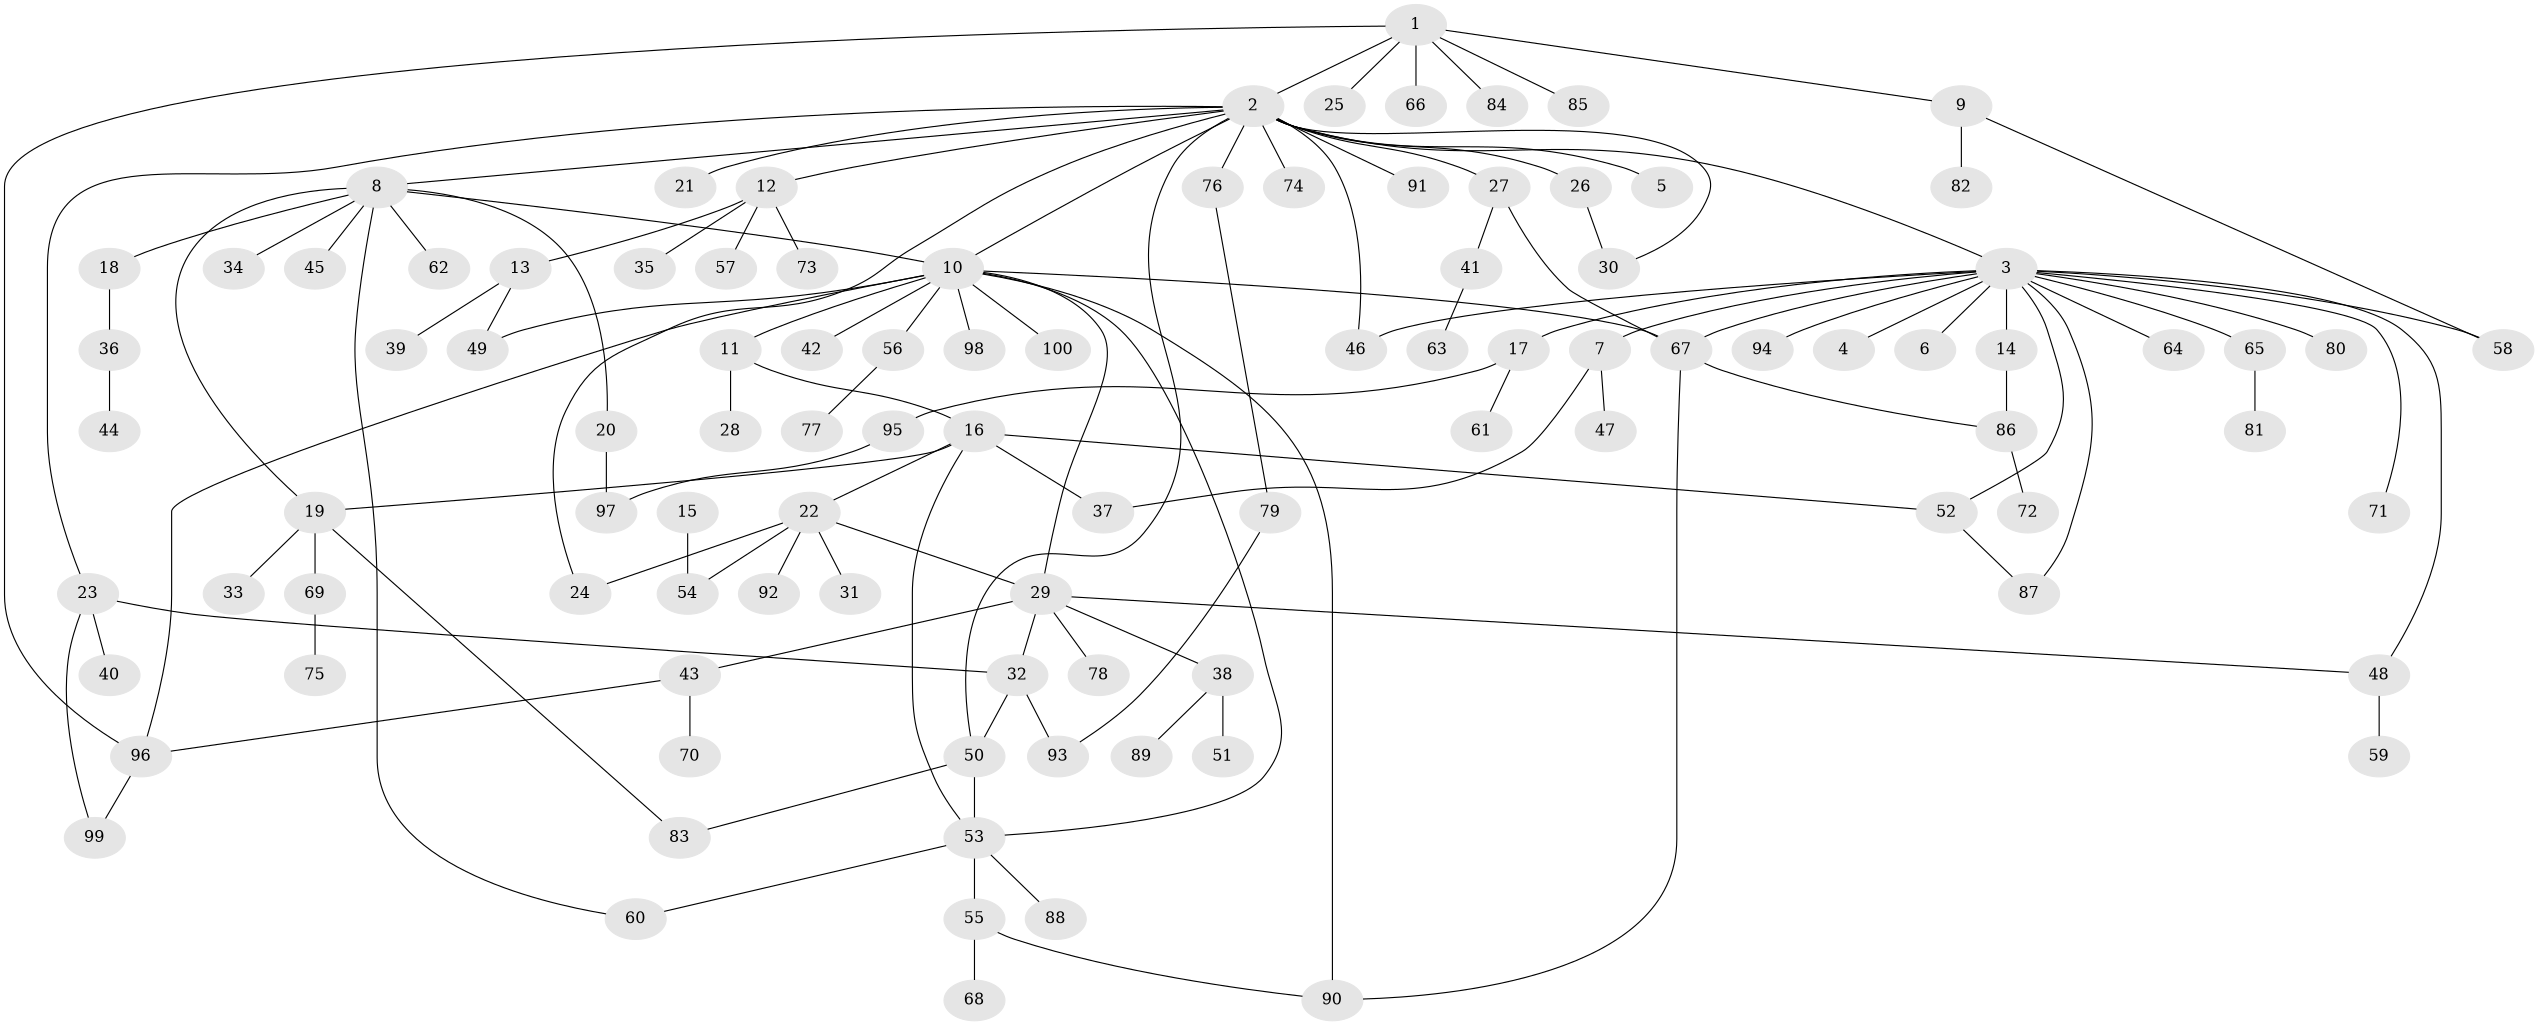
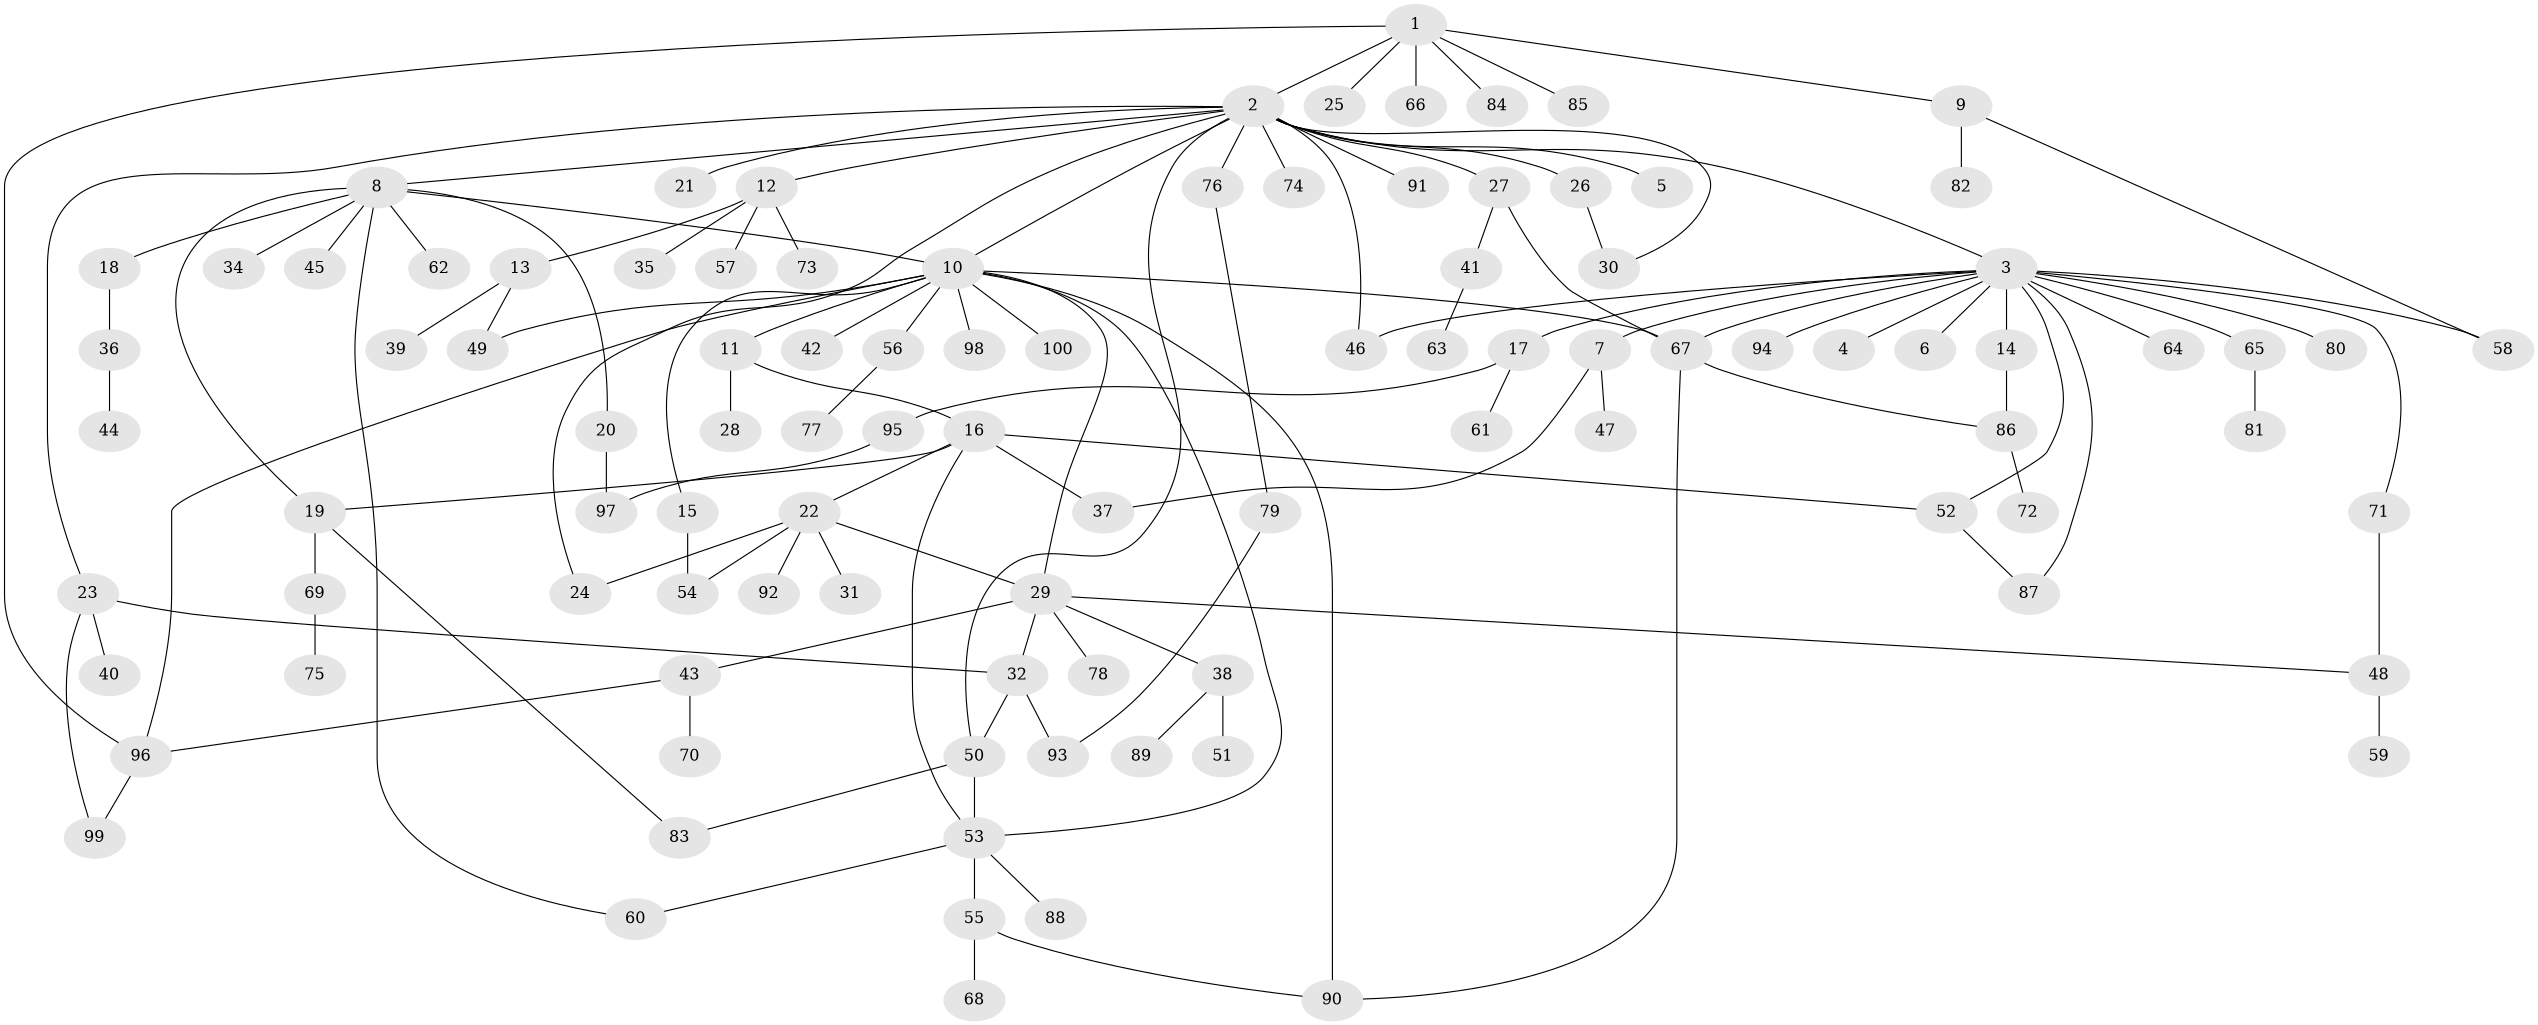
  graph {
    node [color=gray90 style=filled]
    1
    2
    9
    25
    66
    84
    85
    96
    3
    5
    8
    10
    12
    21
    23
    24
    26
    27
    46
    50
    74
    76
    91
    30
    58
    82
    99
    17
    4
    6
    7
    14
    48
    52
    64
    65
    67
    71
    80
    87
    94
    18
    19
    20
    34
    45
    60
    62
    11
    15
    29
    42
    49
    53
    56
    90
    98
    100
    13
    35
    57
    73
    61
    95
    32
    40
    41
    83
    79
    37
    47
    86
    59
    81
    36
-   33
    69
    97
    16
    28
    54
    38
    43
    78
    55
    88
    77
    22
    39
    72
    31
    92
    44
    75
    93
    63
    51
    89
    70
    68
    1 -- 2
    1 -- 9
    1 -- 25
    1 -- 66
    1 -- 84
    1 -- 85
    1 -- 96
    2 -- 3
    2 -- 5
    2 -- 8
    2 -- 10
    2 -- 12
    2 -- 21
    2 -- 23
    2 -- 24
    2 -- 26
    2 -- 27
    2 -- 46
    2 -- 50
    2 -- 74
    2 -- 76
    2 -- 91
    2 -- 30
    9 -- 58
    9 -- 82
    96 -- 99
    3 -- 46
    3 -- 58
    3 -- 17
    3 -- 4
    3 -- 6
    3 -- 7
    3 -- 14
-   3 -- 48
+   71 -- 48
    3 -- 52
    3 -- 64
    3 -- 65
    3 -- 67
    3 -- 71
    3 -- 80
    3 -- 87
    3 -- 94
    8 -- 10
    8 -- 18
    8 -- 19
    8 -- 20
    8 -- 34
    8 -- 45
    8 -- 60
    8 -- 62
    10 -- 96
    10 -- 67
    10 -- 11
+   10 -- 15
    10 -- 29
    10 -- 42
    10 -- 49
    10 -- 53
    10 -- 56
    10 -- 90
    10 -- 98
    10 -- 100
    12 -- 13
    12 -- 35
    12 -- 57
    12 -- 73
    23 -- 99
    23 -- 32
    23 -- 40
    26 -- 30
    27 -- 67
    27 -- 41
    50 -- 53
    50 -- 83
    76 -- 79
    17 -- 61
    17 -- 95
    7 -- 37
    7 -- 47
    14 -- 86
    48 -- 59
    52 -- 87
    65 -- 81
    67 -- 90
    67 -- 86
    18 -- 36
    19 -- 83
-   19 -- 33
    19 -- 69
    20 -- 97
    11 -- 16
    11 -- 28
    15 -- 54
    29 -- 48
    29 -- 32
    29 -- 38
    29 -- 43
    29 -- 78
    53 -- 60
    53 -- 55
    53 -- 88
    56 -- 77
    13 -- 49
    13 -- 39
    95 -- 97
    32 -- 50
    32 -- 93
    41 -- 63
    79 -- 93
    86 -- 72
    36 -- 44
    69 -- 75
    16 -- 52
    16 -- 19
    16 -- 53
    16 -- 37
    16 -- 22
    38 -- 51
    38 -- 89
    43 -- 96
    43 -- 70
    55 -- 90
    55 -- 68
    22 -- 24
    22 -- 29
    22 -- 54
    22 -- 31
    22 -- 92
  }
